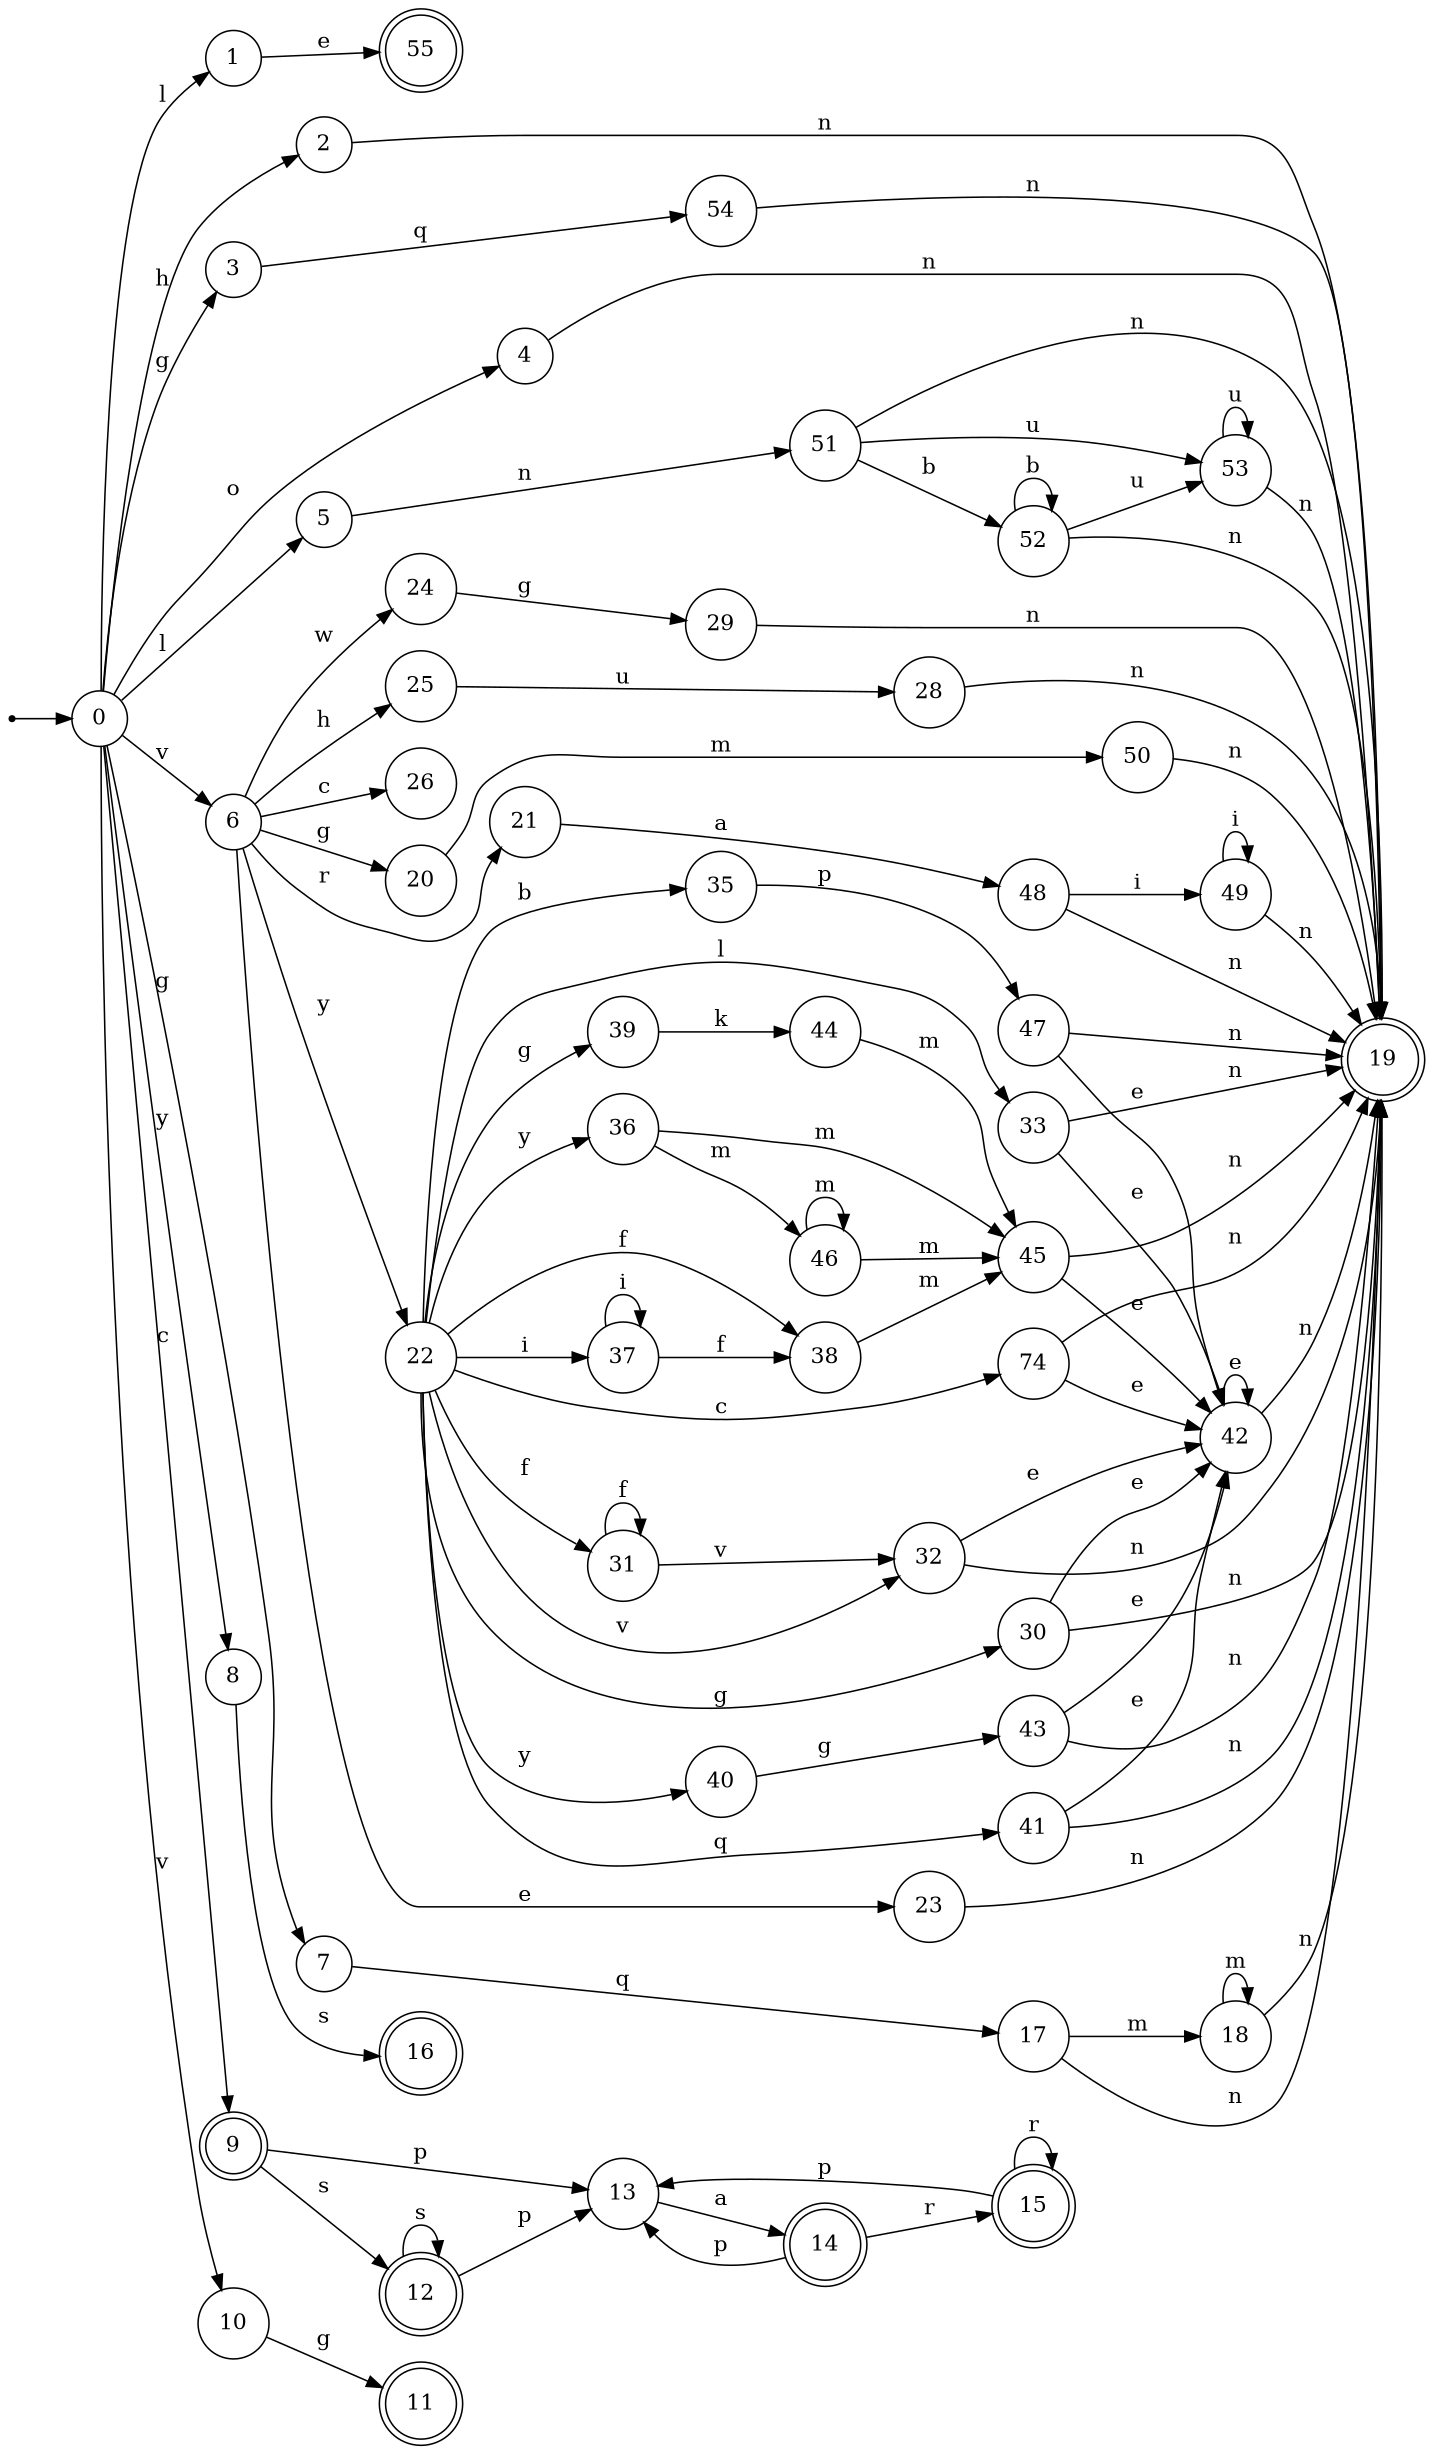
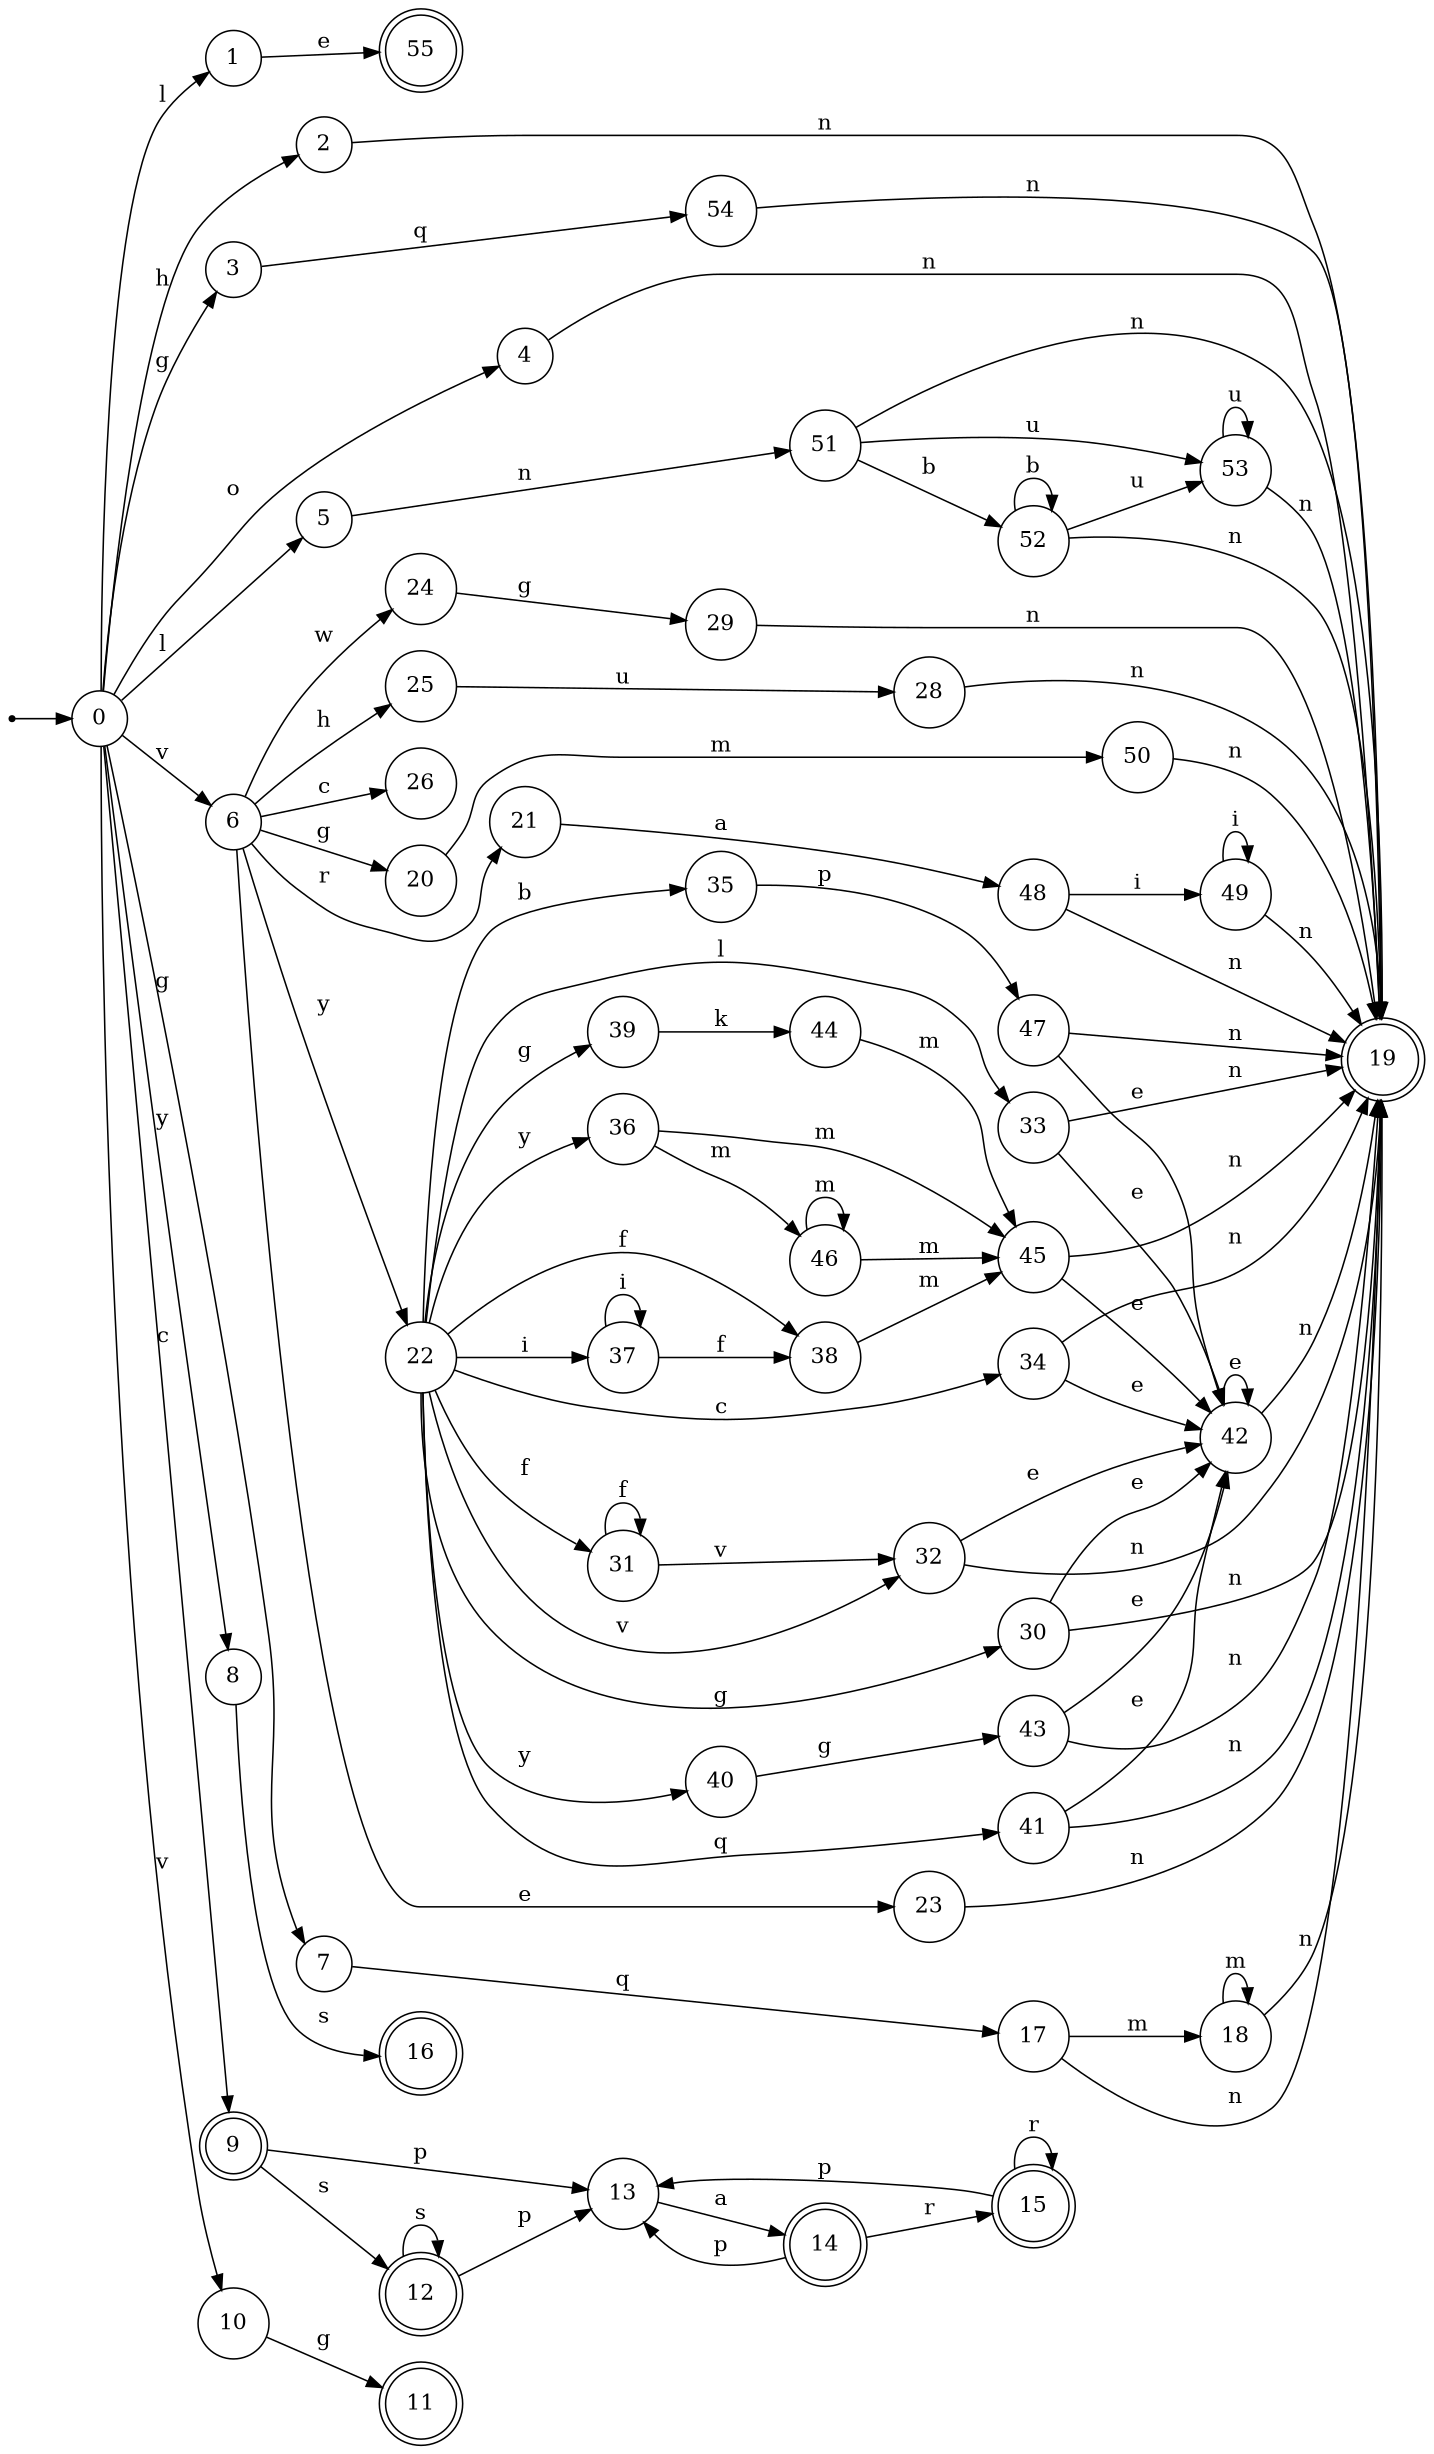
  digraph {
    rankdir=LR
    node [shape=circle]
    dummy0 [shape=point]
    0
    1
    2
    3
    4
    5
    6
    7
    8
    9 [shape=doublecircle]
    10
    55 [shape=doublecircle]
    19 [shape=doublecircle]
    54
    51
    20
    21
    22
    23
    24
    25
    26
    17
    16 [shape=doublecircle]
    12 [shape=doublecircle]
    13
    11 [shape=doublecircle]
    52
    53
    50
    48
    30
    31
    32
    33
-   34 [label=74]
+   34
    35
    36
    37
    38
    39
    40
    41
    29
    28
    18
    14 [shape=doublecircle]
    15 [shape=doublecircle]
    49
    42
    47
    45
    46
    44
    43
    dummy0 -> 0
    0 -> 1 [label=l]
    0 -> 2 [label=h]
    0 -> 3 [label=g]
    0 -> 4 [label=o]
    0 -> 5 [label=l]
    0 -> 6 [label=v]
    0 -> 7 [label=g]
    0 -> 8 [label=y]
    0 -> 9 [label=c]
    0 -> 10 [label=v]
    1 -> 55 [label=e]
    2 -> 19 [label=n]
    3 -> 54 [label=q]
    4 -> 19 [label=n]
    5 -> 51 [label=n]
    6 -> 20 [label=g]
    6 -> 21 [label=r]
    6 -> 22 [label=y]
    6 -> 23 [label=e]
    6 -> 24 [label=w]
    6 -> 25 [label=h]
    6 -> 26 [label=c]
    7 -> 17 [label=q]
    8 -> 16 [label=s]
    9 -> 12 [label=s]
    9 -> 13 [label=p]
    10 -> 11 [label=g]
    54 -> 19 [label=n]
    51 -> 19 [label=n]
    51 -> 52 [label=b]
    51 -> 53 [label=u]
    20 -> 50 [label=m]
    21 -> 48 [label=a]
    22 -> 30 [label=g]
    22 -> 31 [label=f]
    22 -> 32 [label=v]
    22 -> 33 [label=l]
    22 -> 34 [label=c]
    22 -> 35 [label=b]
    22 -> 36 [label=y]
    22 -> 37 [label=i]
    22 -> 38 [label=f]
    22 -> 39 [label=g]
    22 -> 40 [label=y]
    22 -> 41 [label=q]
    23 -> 19 [label=n]
    24 -> 29 [label=g]
    25 -> 28 [label=u]
    17 -> 19 [label=n]
    17 -> 18 [label=m]
    12 -> 12 [label=s]
    12 -> 13 [label=p]
    13 -> 14 [label=a]
    52 -> 19 [label=n]
    52 -> 52 [label=b]
    52 -> 53 [label=u]
    53 -> 19 [label=n]
    53 -> 53 [label=u]
    50 -> 19 [label=n]
    48 -> 19 [label=n]
    48 -> 49 [label=i]
    30 -> 19 [label=n]
    30 -> 42 [label=e]
    31 -> 31 [label=f]
    31 -> 32 [label=v]
    32 -> 19 [label=n]
    32 -> 42 [label=e]
    33 -> 19 [label=n]
    33 -> 42 [label=e]
    34 -> 19 [label=n]
    34 -> 42 [label=e]
    35 -> 47 [label=p]
    36 -> 45 [label=m]
    36 -> 46 [label=m]
    37 -> 37 [label=i]
    37 -> 38 [label=f]
    38 -> 45 [label=m]
    39 -> 44 [label=k]
    40 -> 43 [label=g]
    41 -> 19 [label=n]
    41 -> 42 [label=e]
    29 -> 19 [label=n]
    28 -> 19 [label=n]
    18 -> 19 [label=n]
    18 -> 18 [label=m]
    14 -> 13 [label=p]
    14 -> 15 [label=r]
    15 -> 13 [label=p]
    15 -> 15 [label=r]
    49 -> 19 [label=n]
    49 -> 49 [label=i]
    42 -> 19 [label=n]
    42 -> 42 [label=e]
    47 -> 19 [label=n]
    47 -> 42 [label=e]
    45 -> 19 [label=n]
    45 -> 42 [label=e]
    46 -> 45 [label=m]
    46 -> 46 [label=m]
    44 -> 45 [label=m]
    43 -> 19 [label=n]
    43 -> 42 [label=e]
  }
